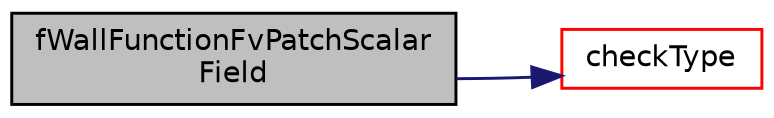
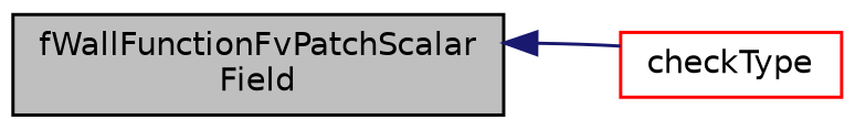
  digraph {
    rankdir=LR
    node [fontname=Helvetica fontsize=10 shape=record]
    n1 [color=black fillcolor=grey75 fontcolor=black height=0.2 label="fWallFunctionFvPatchScalar\lField" style=filled width=0.4]
    n2 [color=red height=0.2 label=checkType width=0.4]
-   n1 -> n2 [color=midnightblue fontname=Helvetica fontsize=10 labelfontname=Helvetica labelfontsize=10 style=solid]
+   n2 -> n1 [color=midnightblue fontname=Helvetica fontsize=10 labelfontname=Helvetica labelfontsize=10 style=solid]
  }
